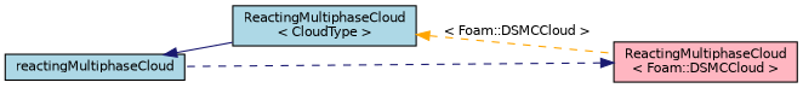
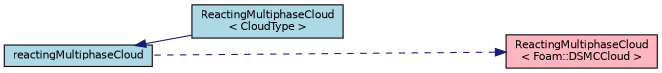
  digraph {
    rankdir=LR
    node [color=black fillcolor=lightblue fontname=Helvetica fontsize=10 shape=record style=filled]
    edge [color=midnightblue dir=back fontname=Helvetica fontsize=10 labelfontname=Helvetica labelfontsize=10 style=dashed]
    n1 [fontcolor=black height=0.2 label=reactingMultiphaseCloud width=0.4]
    n2 [height=0.2 label="ReactingMultiphaseCloud\l\< CloudType \>" width=0.4]
    n3 [fillcolor=lightpink height=0.2 label="ReactingMultiphaseCloud\l\< Foam::DSMCCloud \>" width=0.4]
    n1 -> n2 [style=solid]
-   n2 -> n3 [color=orange label=" \< Foam::DSMCCloud \>"]
    n3 -> n1
  }
